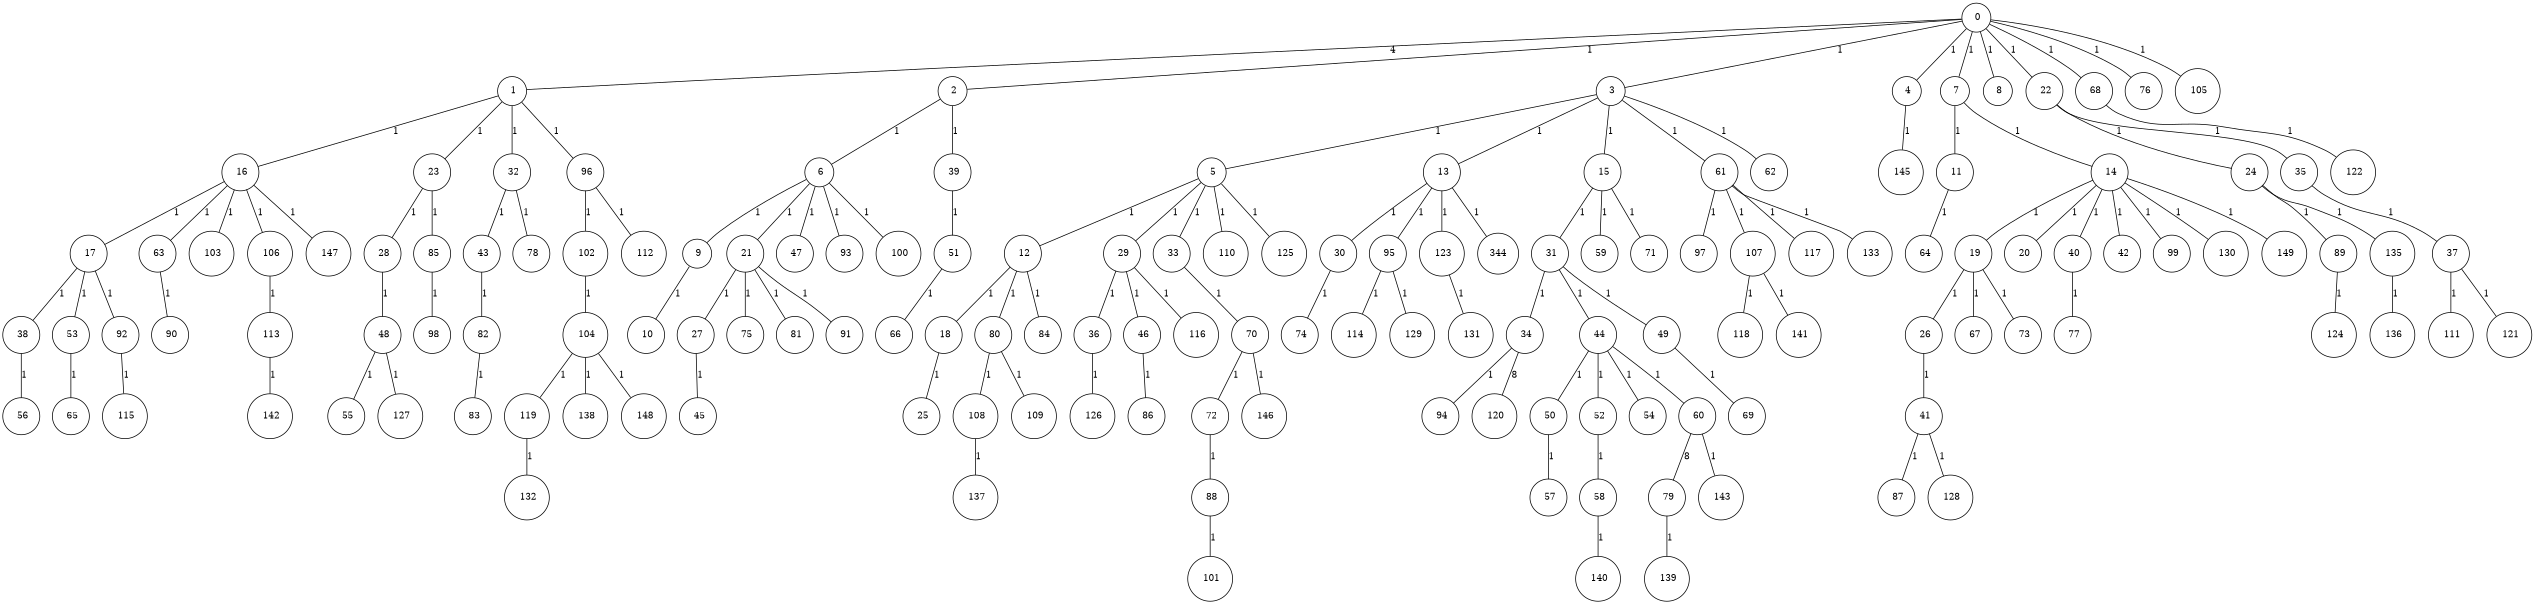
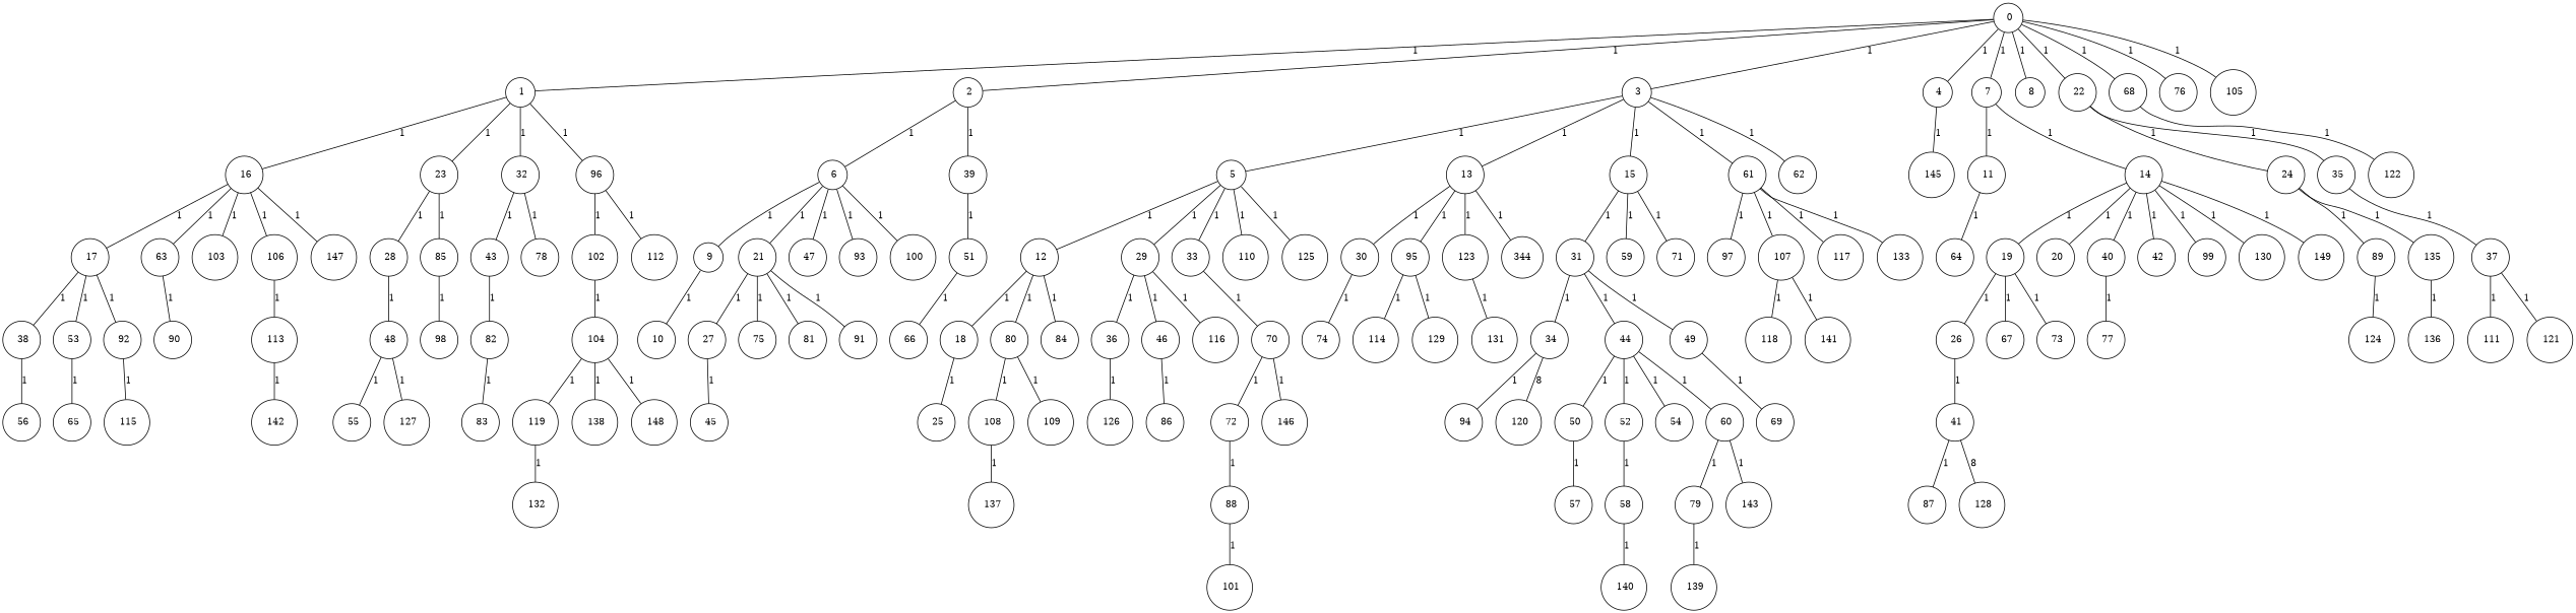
  graph {
    fixedsize="true;"
    node [color=black fontsize=12 hight=.12 shape=circle]
    edge [fontsize=12]
    n1 [label=" 0" width=.12]
    n2 [label=" 1" width=.12]
    n3 [label=" 2" width=.12]
    n4 [label=" 3" width=.12]
    n5 [label=" 4" width=.12]
    n6 [label=" 7" width=.12]
    n7 [label=" 8" width=.12]
    n8 [label=" 22" width=.12]
    n9 [label=" 68" width=.12]
    n10 [label=" 76" width=.12]
    n11 [label=" 105" width=.12]
    n12 [label=" 16" width=.12]
    n13 [label=" 23" width=.12]
    n14 [label=" 32" width=.12]
    n15 [label=" 96" width=.12]
    n16 [label=" 6" width=.12]
    n17 [label=" 39" width=.12]
    n18 [label=" 5" width=.12]
    n19 [label=" 13" width=.12]
    n20 [label=" 15" width=.12]
    n21 [label=" 61" width=.12]
    n22 [label=" 62" width=.12]
    n23 [label=" 145" width=.12]
    n24 [label=" 11" width=.12]
    n25 [label=" 14" width=.12]
    n26 [label=" 24" width=.12]
    n27 [label=" 35" width=.12]
    n28 [label=" 122" width=.12]
    n29 [label=" 17" width=.12]
    n30 [label=" 63" width=.12]
    n31 [label=" 103" width=.12]
    n32 [label=" 106" width=.12]
    n33 [label=" 147" width=.12]
    n34 [label=" 28" width=.12]
    n35 [label=" 85" width=.12]
    n36 [label=" 43" width=.12]
    n37 [label=" 78" width=.12]
    n38 [label=" 102" width=.12]
    n39 [label=" 112" width=.12]
    n40 [label=" 9" width=.12]
    n41 [label=" 21" width=.12]
    n42 [label=" 47" width=.12]
    n43 [label=" 93" width=.12]
    n44 [label=" 100" width=.12]
    n45 [label=" 51" width=.12]
    n46 [label=" 12" width=.12]
    n47 [label=" 29" width=.12]
    n48 [label=" 33" width=.12]
    n49 [label=" 110" width=.12]
    n50 [label=" 125" width=.12]
    n51 [label=" 30" width=.12]
    n52 [label=" 95" width=.12]
    n53 [label=" 123" width=.12]
    n54 [label=344 width=.12]
    n55 [label=" 31" width=.12]
    n56 [label=" 59" width=.12]
    n57 [label=" 71" width=.12]
    n58 [label=" 97" width=.12]
    n59 [label=" 107" width=.12]
    n60 [label=" 117" width=.12]
    n61 [label=" 133" width=.12]
    n62 [label=" 18" width=.12]
    n63 [label=" 80" width=.12]
    n64 [label=" 84" width=.12]
    n65 [label=" 36" width=.12]
    n66 [label=" 46" width=.12]
    n67 [label=" 116" width=.12]
    n68 [label=" 70" width=.12]
    n69 [label=" 10" width=.12]
    n70 [label=" 27" width=.12]
    n71 [label=" 75" width=.12]
    n72 [label=" 81" width=.12]
    n73 [label=" 91" width=.12]
    n74 [label=" 64" width=.12]
    n75 [label=" 19" width=.12]
    n76 [label=" 20" width=.12]
    n77 [label=" 40" width=.12]
    n78 [label=" 42" width=.12]
    n79 [label=" 99" width=.12]
    n80 [label=" 130" width=.12]
    n81 [label=" 149" width=.12]
    n82 [label=" 25" width=.12]
    n83 [label=" 108" width=.12]
    n84 [label=" 109" width=.12]
    n85 [label=" 74" width=.12]
    n86 [label=" 114" width=.12]
    n87 [label=" 129" width=.12]
    n88 [label=" 131" width=.12]
    n89 [label=" 26" width=.12]
    n90 [label=" 67" width=.12]
    n91 [label=" 73" width=.12]
    n92 [label=" 77" width=.12]
    n93 [label=" 34" width=.12]
    n94 [label=" 44" width=.12]
    n95 [label=" 49" width=.12]
    n96 [label=" 38" width=.12]
    n97 [label=" 53" width=.12]
    n98 [label=" 92" width=.12]
    n99 [label=" 90" width=.12]
    n100 [label=" 113" width=.12]
    n101 [label=" 56" width=.12]
    n102 [label=" 65" width=.12]
    n103 [label=" 115" width=.12]
    n104 [label=" 41" width=.12]
    n105 [label=" 45" width=.12]
    n106 [label=" 89" width=.12]
    n107 [label=" 135" width=.12]
    n108 [label=" 37" width=.12]
    n109 [label=" 48" width=.12]
    n110 [label=" 98" width=.12]
    n111 [label=" 124" width=.12]
    n112 [label=" 136" width=.12]
    n113 [label=" 87" width=.12]
    n114 [label=" 128" width=.12]
    n115 [label=" 55" width=.12]
    n116 [label=" 127" width=.12]
    n117 [label=" 126" width=.12]
    n118 [label=" 86" width=.12]
    n119 [label=" 94" width=.12]
    n120 [label=" 120" width=.12]
    n121 [label=" 50" width=.12]
    n122 [label=" 52" width=.12]
    n123 [label=" 54" width=.12]
    n124 [label=" 60" width=.12]
    n125 [label=" 69" width=.12]
    n126 [label=" 82" width=.12]
    n127 [label=" 72" width=.12]
    n128 [label=" 146" width=.12]
    n129 [label=" 111" width=.12]
    n130 [label=" 121" width=.12]
    n131 [label=" 66" width=.12]
    n132 [label=" 83" width=.12]
    n133 [label=" 57" width=.12]
    n134 [label=" 58" width=.12]
    n135 [label=" 79" width=.12]
    n136 [label=" 143" width=.12]
    n137 [label=" 140" width=.12]
    n138 [label=" 139" width=.12]
    n139 [label=" 118" width=.12]
    n140 [label=" 141" width=.12]
    n141 [label=" 88" width=.12]
    n142 [label=" 101" width=.12]
    n143 [label=" 137" width=.12]
    n144 [label=" 104" width=.12]
    n145 [label=" 119" width=.12]
    n146 [label=" 138" width=.12]
    n147 [label=" 148" width=.12]
    n148 [label=" 132" width=.12]
    n149 [label=" 142" width=.12]
-   n1 -- n2 [label=4]
+   n1 -- n2 [label=1]
    n1 -- n3 [label=1]
    n1 -- n4 [label=1]
    n1 -- n5 [label=1]
    n1 -- n6 [label=1]
    n1 -- n7 [label=1]
    n1 -- n8 [label=1]
    n1 -- n9 [label=1]
    n1 -- n10 [label=1]
    n1 -- n11 [label=1]
    n2 -- n12 [label=1]
    n2 -- n13 [label=1]
    n2 -- n14 [label=1]
    n2 -- n15 [label=1]
    n3 -- n16 [label=1]
    n3 -- n17 [label=1]
    n4 -- n18 [label=1]
    n4 -- n19 [label=1]
    n4 -- n20 [label=1]
    n4 -- n21 [label=1]
    n4 -- n22 [label=1]
    n5 -- n23 [label=1]
    n6 -- n24 [label=1]
    n6 -- n25 [label=1]
    n8 -- n26 [label=1]
    n8 -- n27 [label=1]
    n9 -- n28 [label=1]
    n12 -- n29 [label=1]
    n12 -- n30 [label=1]
    n12 -- n31 [label=1]
    n12 -- n32 [label=1]
    n12 -- n33 [label=1]
    n13 -- n34 [label=1]
    n13 -- n35 [label=1]
    n14 -- n36 [label=1]
    n14 -- n37 [label=1]
    n15 -- n38 [label=1]
    n15 -- n39 [label=1]
    n16 -- n40 [label=1]
    n16 -- n41 [label=1]
    n16 -- n42 [label=1]
    n16 -- n43 [label=1]
    n16 -- n44 [label=1]
    n17 -- n45 [label=1]
    n18 -- n46 [label=1]
    n18 -- n47 [label=1]
    n18 -- n48 [label=1]
    n18 -- n49 [label=1]
    n18 -- n50 [label=1]
    n19 -- n51 [label=1]
    n19 -- n52 [label=1]
    n19 -- n53 [label=1]
    n19 -- n54 [label=1]
    n20 -- n55 [label=1]
    n20 -- n56 [label=1]
    n20 -- n57 [label=1]
    n21 -- n58 [label=1]
    n21 -- n59 [label=1]
    n21 -- n60 [label=1]
    n21 -- n61 [label=1]
    n24 -- n74 [label=1]
    n25 -- n75 [label=1]
    n25 -- n76 [label=1]
    n25 -- n77 [label=1]
    n25 -- n78 [label=1]
    n25 -- n79 [label=1]
    n25 -- n80 [label=1]
    n25 -- n81 [label=1]
    n26 -- n106 [label=1]
    n26 -- n107 [label=1]
    n27 -- n108 [label=1]
    n29 -- n96 [label=1]
    n29 -- n97 [label=1]
    n29 -- n98 [label=1]
    n30 -- n99 [label=1]
    n32 -- n100 [label=1]
    n34 -- n109 [label=1]
    n35 -- n110 [label=1]
    n36 -- n126 [label=1]
    n38 -- n144 [label=1]
    n40 -- n69 [label=1]
    n41 -- n70 [label=1]
    n41 -- n71 [label=1]
    n41 -- n72 [label=1]
    n41 -- n73 [label=1]
    n45 -- n131 [label=1]
    n46 -- n62 [label=1]
    n46 -- n63 [label=1]
    n46 -- n64 [label=1]
    n47 -- n65 [label=1]
    n47 -- n66 [label=1]
    n47 -- n67 [label=1]
    n48 -- n68 [label=1]
    n51 -- n85 [label=1]
    n52 -- n86 [label=1]
    n52 -- n87 [label=1]
    n53 -- n88 [label=1]
    n55 -- n93 [label=1]
    n55 -- n94 [label=1]
    n55 -- n95 [label=1]
    n59 -- n139 [label=1]
    n59 -- n140 [label=1]
    n62 -- n82 [label=1]
    n63 -- n83 [label=1]
    n63 -- n84 [label=1]
    n65 -- n117 [label=1]
    n66 -- n118 [label=1]
    n68 -- n127 [label=1]
    n68 -- n128 [label=1]
    n70 -- n105 [label=1]
    n75 -- n89 [label=1]
    n75 -- n90 [label=1]
    n75 -- n91 [label=1]
    n77 -- n92 [label=1]
    n83 -- n143 [label=1]
    n89 -- n104 [label=1]
    n93 -- n119 [label=1]
    n93 -- n120 [label=8]
    n94 -- n121 [label=1]
    n94 -- n122 [label=1]
    n94 -- n123 [label=1]
    n94 -- n124 [label=1]
    n95 -- n125 [label=1]
    n96 -- n101 [label=1]
    n97 -- n102 [label=1]
    n98 -- n103 [label=1]
    n100 -- n149 [label=1]
    n104 -- n113 [label=1]
-   n104 -- n114 [label=1]
+   n104 -- n114 [label=8]
    n106 -- n111 [label=1]
    n107 -- n112 [label=1]
    n108 -- n129 [label=1]
    n108 -- n130 [label=1]
    n109 -- n115 [label=1]
    n109 -- n116 [label=1]
    n121 -- n133 [label=1]
    n122 -- n134 [label=1]
-   n124 -- n135 [label=8]
+   n124 -- n135 [label=1]
    n124 -- n136 [label=1]
    n126 -- n132 [label=1]
    n127 -- n141 [label=1]
    n134 -- n137 [label=1]
    n135 -- n138 [label=1]
    n141 -- n142 [label=1]
    n144 -- n145 [label=1]
    n144 -- n146 [label=1]
    n144 -- n147 [label=1]
    n145 -- n148 [label=1]
  }
